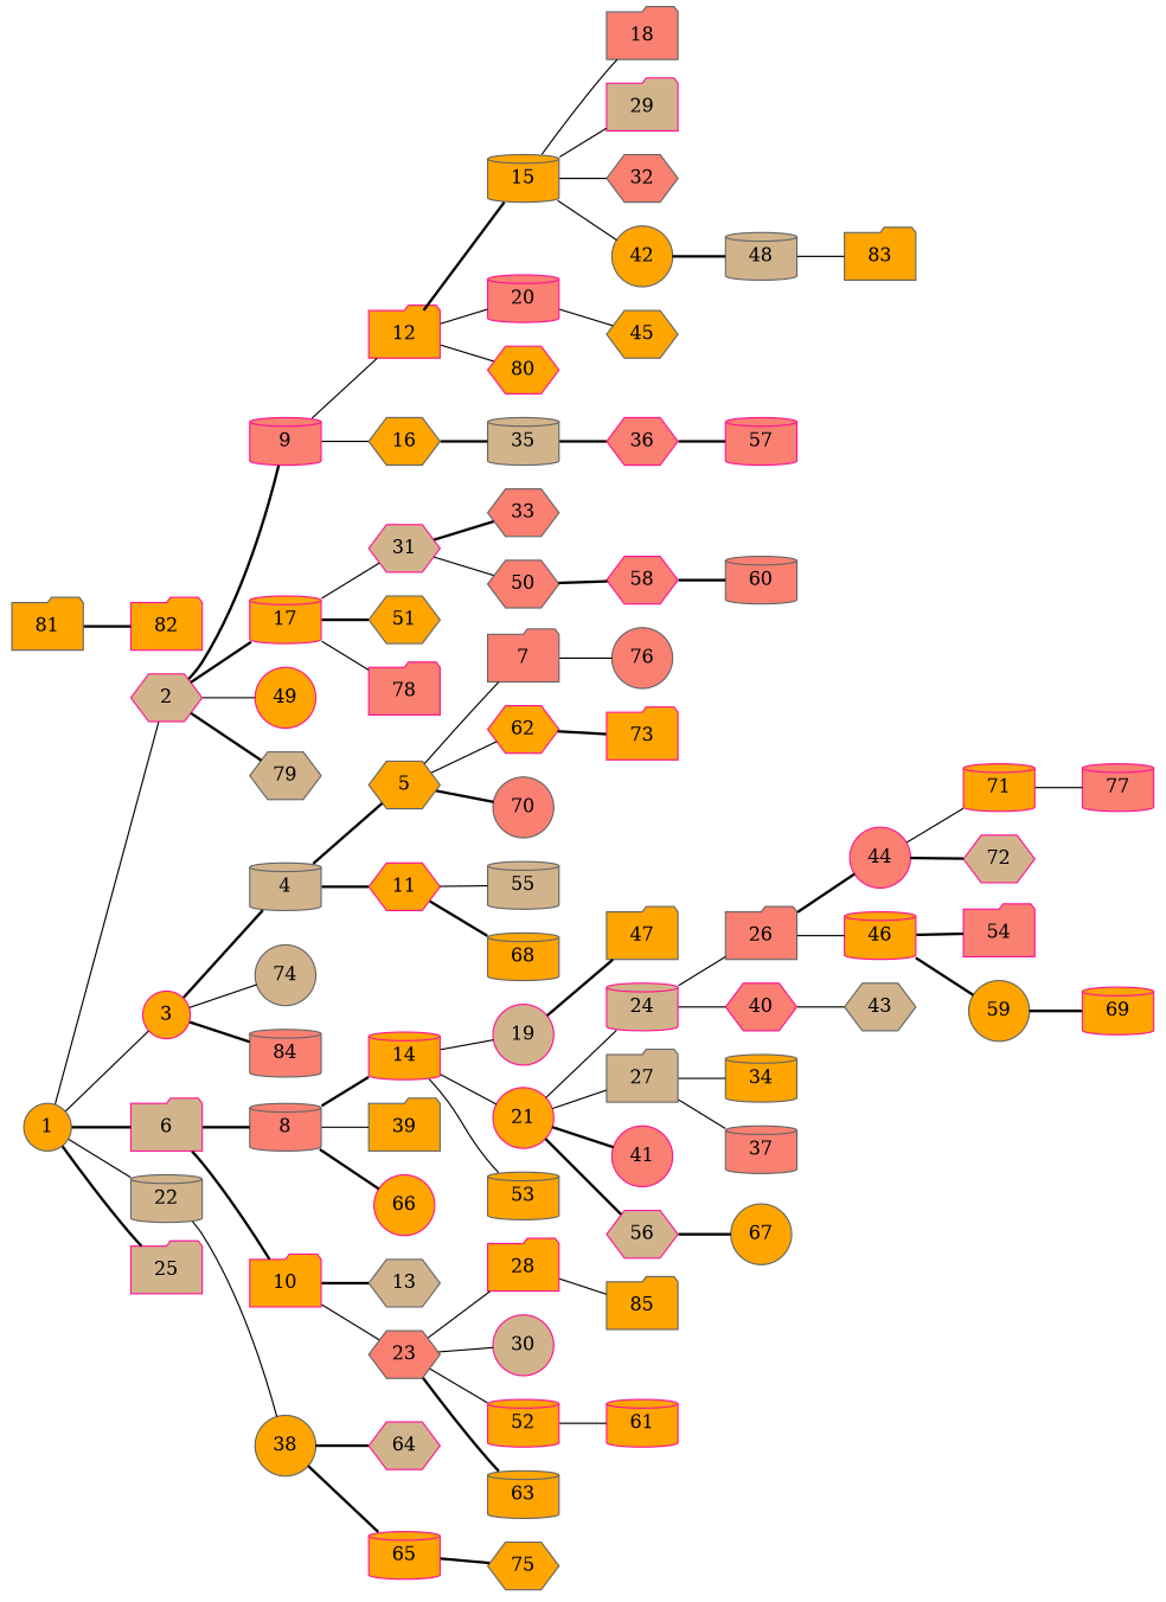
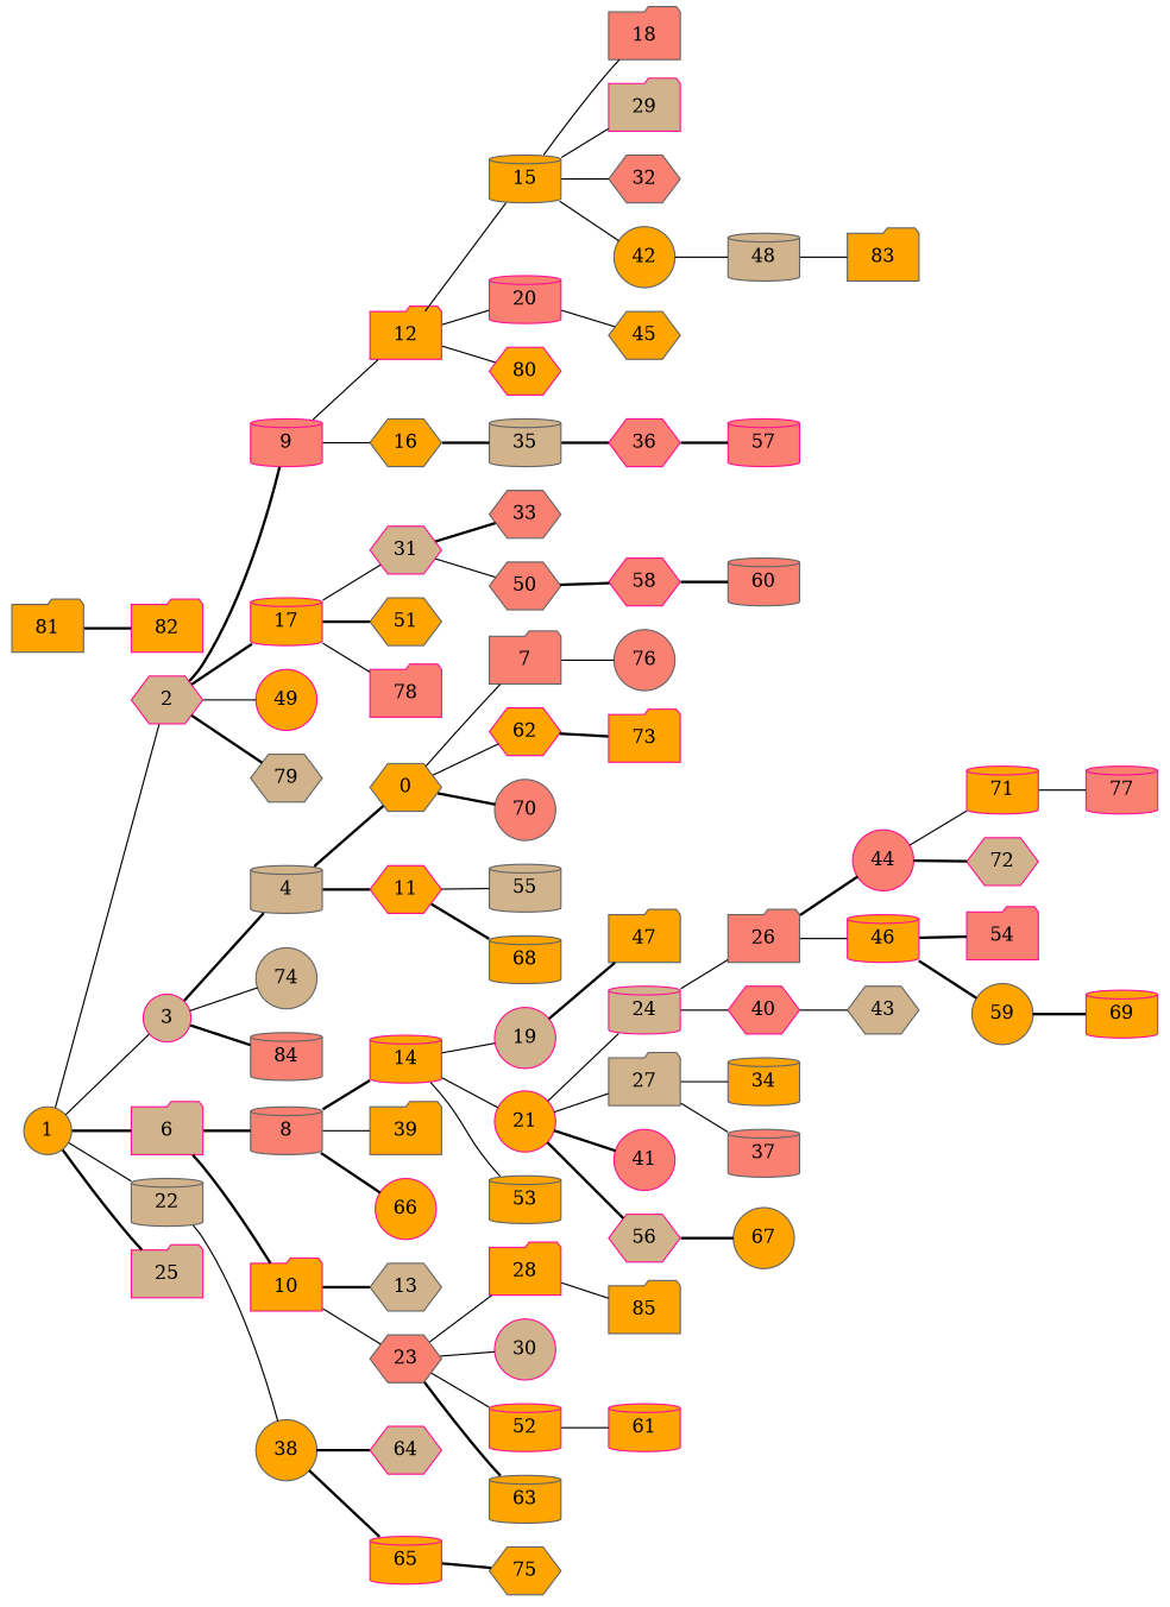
  graph {
    rankdir=LR
    node [color=gray40 fillcolor=orange shape=cylinder style=filled]
    edge [style=solid]
    1 [shape=circle]
    2 [color=deeppink fillcolor=tan shape=hexagon]
-   3 [color=deeppink shape=circle]
+   3 [color=deeppink fillcolor=tan shape=circle]
    6 [color=deeppink fillcolor=tan shape=folder]
    22 [fillcolor=tan]
    25 [color=deeppink fillcolor=tan shape=folder]
    9 [color=deeppink fillcolor=salmon]
    17 [color=deeppink]
    49 [color=deeppink shape=circle]
    79 [fillcolor=tan shape=hexagon]
    4 [fillcolor=tan]
    74 [fillcolor=tan shape=circle]
    84 [fillcolor=salmon]
    8 [fillcolor=salmon]
    10 [color=deeppink shape=folder]
    38 [shape=circle]
    12 [color=deeppink shape=folder]
    16 [shape=hexagon]
    31 [color=deeppink fillcolor=tan shape=hexagon]
    51 [shape=hexagon]
    78 [color=deeppink fillcolor=salmon shape=folder]
-   5 [shape=hexagon]
+   5 [shape=hexagon label=0]
    11 [color=deeppink shape=hexagon]
    7 [fillcolor=salmon shape=folder]
    62 [color=deeppink shape=hexagon]
    70 [fillcolor=salmon shape=circle]
    55 [fillcolor=tan]
    68
    76 [fillcolor=salmon shape=circle]
    73 [color=deeppink shape=folder]
    14 [color=deeppink]
    39 [shape=folder]
    66 [color=deeppink shape=circle]
    13 [fillcolor=tan shape=hexagon]
    23 [fillcolor=salmon shape=hexagon]
    19 [color=deeppink fillcolor=tan shape=circle]
    21 [color=deeppink shape=circle]
    53
    15
    20 [color=deeppink fillcolor=salmon]
    80 [color=deeppink shape=hexagon]
    35 [fillcolor=tan]
    28 [color=deeppink shape=folder]
    30 [color=deeppink fillcolor=tan shape=circle]
    52 [color=deeppink]
    63
    18 [fillcolor=salmon shape=folder]
    29 [color=deeppink fillcolor=tan shape=folder]
    32 [fillcolor=salmon shape=hexagon]
    42 [shape=circle]
    45 [shape=hexagon]
    47 [shape=folder]
    24 [color=deeppink fillcolor=tan]
    27 [fillcolor=tan shape=folder]
    41 [color=deeppink fillcolor=salmon shape=circle]
    56 [color=deeppink fillcolor=tan shape=hexagon]
    48 [fillcolor=tan]
    36 [color=deeppink fillcolor=salmon shape=hexagon]
    33 [fillcolor=salmon shape=hexagon]
    50 [fillcolor=salmon shape=hexagon]
    26 [fillcolor=salmon shape=folder]
    40 [color=deeppink fillcolor=salmon shape=hexagon]
    34
    37 [fillcolor=salmon]
    67 [shape=circle]
    64 [color=deeppink fillcolor=tan shape=hexagon]
    65 [color=deeppink]
    85 [shape=folder]
    61 [color=deeppink]
    44 [color=deeppink fillcolor=salmon shape=circle]
    46 [color=deeppink]
    43 [fillcolor=tan shape=hexagon]
    71 [color=deeppink]
    72 [color=deeppink fillcolor=tan shape=hexagon]
    54 [color=deeppink fillcolor=salmon shape=folder]
    59 [shape=circle]
    58 [color=deeppink fillcolor=salmon shape=hexagon]
    57 [color=deeppink fillcolor=salmon]
    75 [shape=hexagon]
    83 [shape=folder]
    77 [color=deeppink fillcolor=salmon]
    69 [color=deeppink]
    60 [fillcolor=salmon]
    81 [shape=folder]
    82 [color=deeppink shape=folder]
    1 -- 2
    1 -- 3
    1 -- 6 [style=bold]
    1 -- 22
    1 -- 25 [style=bold]
    2 -- 9 [style=bold]
    2 -- 17 [style=bold]
    2 -- 49
    2 -- 79 [style=bold]
    3 -- 4 [style=bold]
    3 -- 74
    3 -- 84 [style=bold]
    6 -- 8 [style=bold]
    6 -- 10 [style=bold]
    22 -- 38
    9 -- 12
    9 -- 16
    17 -- 31
    17 -- 51 [style=bold]
    17 -- 78
    4 -- 5 [style=bold]
    4 -- 11 [style=bold]
    8 -- 14 [style=bold]
    8 -- 39
    8 -- 66 [style=bold]
    10 -- 13 [style=bold]
    10 -- 23
    38 -- 64 [style=bold]
    38 -- 65 [style=bold]
-   12 -- 15 [style=bold]
+   12 -- 15
    12 -- 20
    12 -- 80
    16 -- 35 [style=bold]
    31 -- 33 [style=bold]
    31 -- 50
    5 -- 7
    5 -- 62
    5 -- 70 [style=bold]
    11 -- 55
    11 -- 68 [style=bold]
    7 -- 76
    62 -- 73 [style=bold]
    14 -- 19
    14 -- 21
    14 -- 53
    23 -- 28
    23 -- 30
    23 -- 52
    23 -- 63 [style=bold]
    19 -- 47 [style=bold]
    21 -- 24
    21 -- 27
    21 -- 41 [style=bold]
    21 -- 56 [style=bold]
    15 -- 18
    15 -- 29
    15 -- 32
    15 -- 42
    20 -- 45
    35 -- 36 [style=bold]
    28 -- 85
    52 -- 61
-   42 -- 48 [style=bold]
+   42 -- 48
    24 -- 26
    24 -- 40
    27 -- 34
    27 -- 37
    56 -- 67 [style=bold]
    48 -- 83
    36 -- 57 [style=bold]
    50 -- 58 [style=bold]
    26 -- 44 [style=bold]
    26 -- 46
    40 -- 43
    65 -- 75 [style=bold]
    44 -- 71
    44 -- 72 [style=bold]
    46 -- 54 [style=bold]
    46 -- 59 [style=bold]
    71 -- 77
    59 -- 69 [style=bold]
    58 -- 60 [style=bold]
    81 -- 82 [style=bold]
  }
